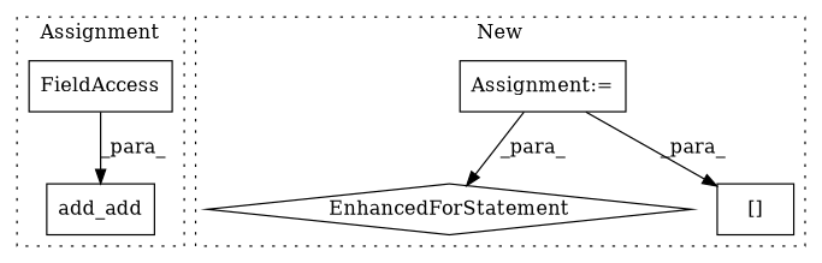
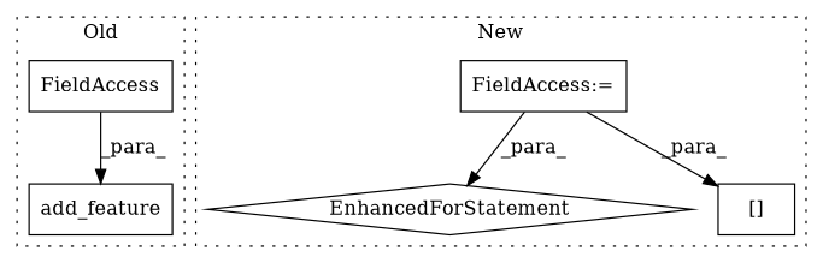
  digraph {
    node [l="53,2" s="2500,2583" shape=box]
-   n1 [a=32 l="12,1" label=add_add s="2351,2396"]
+   n1 [a=32 l="12,1" label=add_feature s="2351,2396"]
    n2 [a=22 l=16 label=FieldAccess s=2363]
    n3 [a=70 label=EnhancedForStatement shape=diamond]
-   n4 [a=7 label="Assignment:="]
+   n4 [a=7 label="FieldAccess:="]
    n5 [a=2 l="4,1" label="[]" s="2716,2732"]
    subgraph cluster_1 {
-     label=Assignment
+     label=Old
      style=dotted
      n1
      n2
    }
    subgraph cluster_2 {
      label=New
      style=dotted
      n3
      n4
      n5
    }
    n2 -> n1 [label=_para_]
    n4 -> n3 [label=_para_]
    n4 -> n5 [label=_para_]
  }
